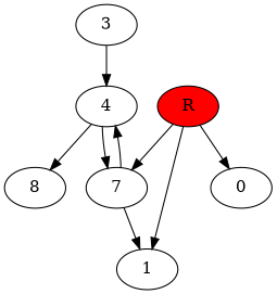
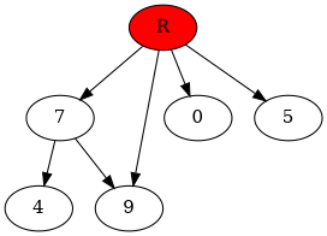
  digraph {
-   3
    4
    7
-   8
-   1
+   1 [label=9]
    n6 [label=0]
    R [fillcolor="#ff0000" style=filled]
-   3 -> 4
-   4 -> 7
-   4 -> 8
+   5
    7 -> 4
    7 -> 1
    R -> 7
    R -> 1
    R -> n6
+   R -> 5
  }
